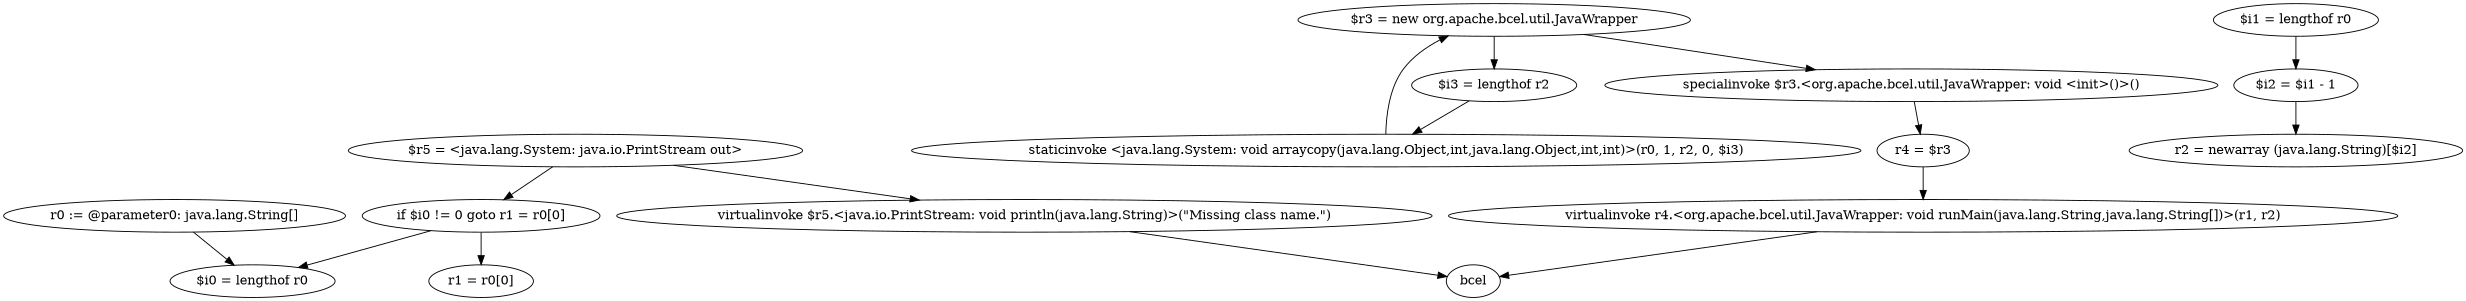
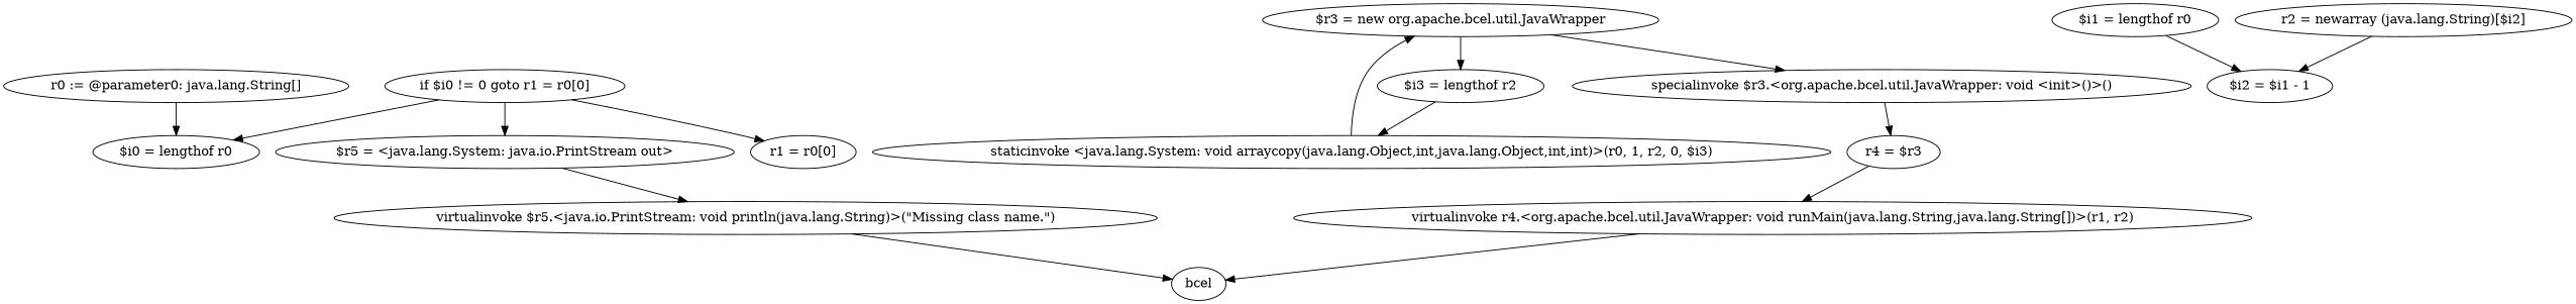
  digraph {
    "r0 := @parameter0: java.lang.String[]"
    "$i0 = lengthof r0"
    "if $i0 != 0 goto r1 = r0[0]"
    "$r5 = <java.lang.System: java.io.PrintStream out>"
    "r1 = r0[0]"
    "virtualinvoke $r5.<java.io.PrintStream: void println(java.lang.String)>(\"Missing class name.\")"
    n7 [label=bcel]
    "$i1 = lengthof r0"
    "$i2 = $i1 - 1"
    "r2 = newarray (java.lang.String)[$i2]"
    "$i3 = lengthof r2"
    "staticinvoke <java.lang.System: void arraycopy(java.lang.Object,int,java.lang.Object,int,int)>(r0, 1, r2, 0, $i3)"
    "$r3 = new org.apache.bcel.util.JavaWrapper"
    "specialinvoke $r3.<org.apache.bcel.util.JavaWrapper: void <init>()>()"
    "r4 = $r3"
    "virtualinvoke r4.<org.apache.bcel.util.JavaWrapper: void runMain(java.lang.String,java.lang.String[])>(r1, r2)"
    "r0 := @parameter0: java.lang.String[]" -> "$i0 = lengthof r0"
    "if $i0 != 0 goto r1 = r0[0]" -> "$i0 = lengthof r0"
-   "$r5 = <java.lang.System: java.io.PrintStream out>" -> "if $i0 != 0 goto r1 = r0[0]"
+   "if $i0 != 0 goto r1 = r0[0]" -> "$r5 = <java.lang.System: java.io.PrintStream out>"
    "if $i0 != 0 goto r1 = r0[0]" -> "r1 = r0[0]"
    "$r5 = <java.lang.System: java.io.PrintStream out>" -> "virtualinvoke $r5.<java.io.PrintStream: void println(java.lang.String)>(\"Missing class name.\")"
    "virtualinvoke $r5.<java.io.PrintStream: void println(java.lang.String)>(\"Missing class name.\")" -> n7
    "$i1 = lengthof r0" -> "$i2 = $i1 - 1"
-   "$i2 = $i1 - 1" -> "r2 = newarray (java.lang.String)[$i2]"
+   "r2 = newarray (java.lang.String)[$i2]" -> "$i2 = $i1 - 1"
    "$i3 = lengthof r2" -> "staticinvoke <java.lang.System: void arraycopy(java.lang.Object,int,java.lang.Object,int,int)>(r0, 1, r2, 0, $i3)"
    "staticinvoke <java.lang.System: void arraycopy(java.lang.Object,int,java.lang.Object,int,int)>(r0, 1, r2, 0, $i3)" -> "$r3 = new org.apache.bcel.util.JavaWrapper"
    "$r3 = new org.apache.bcel.util.JavaWrapper" -> "$i3 = lengthof r2"
    "$r3 = new org.apache.bcel.util.JavaWrapper" -> "specialinvoke $r3.<org.apache.bcel.util.JavaWrapper: void <init>()>()"
    "specialinvoke $r3.<org.apache.bcel.util.JavaWrapper: void <init>()>()" -> "r4 = $r3"
    "r4 = $r3" -> "virtualinvoke r4.<org.apache.bcel.util.JavaWrapper: void runMain(java.lang.String,java.lang.String[])>(r1, r2)"
    "virtualinvoke r4.<org.apache.bcel.util.JavaWrapper: void runMain(java.lang.String,java.lang.String[])>(r1, r2)" -> n7
  }
